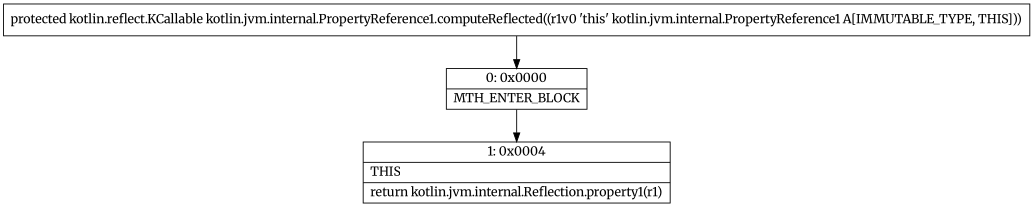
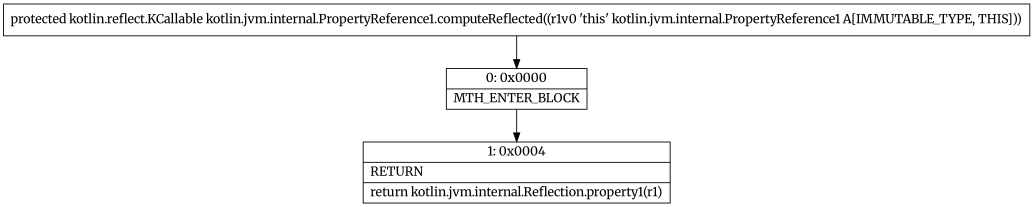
  digraph {
    fontname=Merriweather
    node [shape=record fontname=Merriweather]
    edge [fontname=Merriweather]
    n1 [label="{0\:\ 0x0000|MTH_ENTER_BLOCK\l}"]
-   n2 [label="{1\:\ 0x0004|THIS\l|return kotlin.jvm.internal.Reflection.property1(r1)\l}"]
+   n2 [label="{1\:\ 0x0004|RETURN\l|return kotlin.jvm.internal.Reflection.property1(r1)\l}"]
    n3 [label="{protected kotlin.reflect.KCallable kotlin.jvm.internal.PropertyReference1.computeReflected((r1v0 'this' kotlin.jvm.internal.PropertyReference1 A[IMMUTABLE_TYPE, THIS])) }"]
    n1 -> n2
    n3 -> n1
  }
